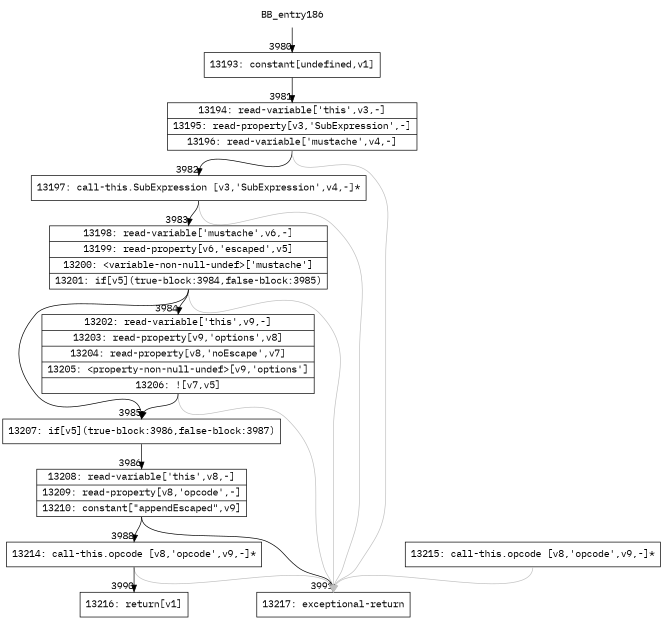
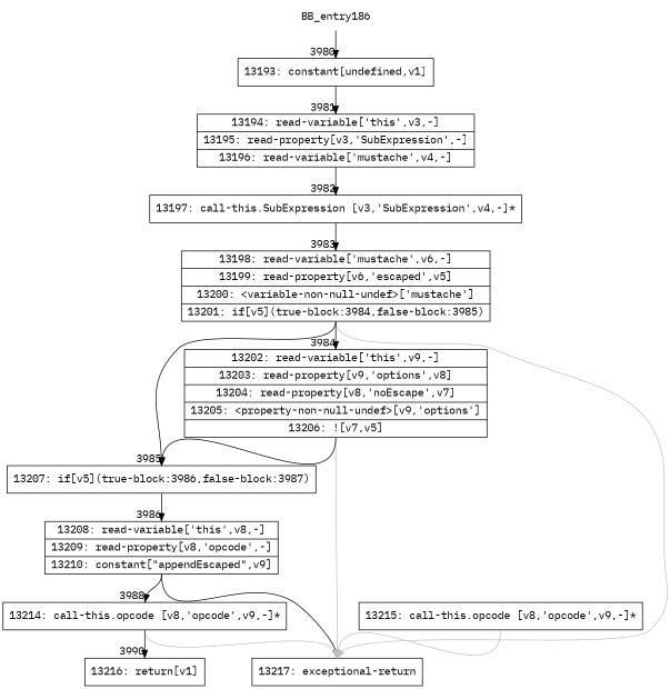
  digraph {
    fontname="IBM Plex Mono"
    rankdir=TD
    node [fontname="IBM Plex Mono" shape=record]
    edge [fontname="IBM Plex Mono" headport=n tailport=s]
    n1 [label=BB_entry186 shape=none]
    n2 [label="{13193: constant[undefined,v1]}"]
    n3 [label="{13194: read-variable['this',v3,-]|13195: read-property[v3,'SubExpression',-]|13196: read-variable['mustache',v4,-]}"]
    n4 [label="{13197: call-this.SubExpression [v3,'SubExpression',v4,-]*}"]
    n5 [label="{13217: exceptional-return}"]
    n6 [label="{13198: read-variable['mustache',v6,-]|13199: read-property[v6,'escaped',v5]|13200: \<variable-non-null-undef\>['mustache']|13201: if[v5](true-block:3984,false-block:3985)}"]
    n7 [label="{13207: if[v5](true-block:3986,false-block:3987)}"]
    n8 [label="{13202: read-variable['this',v9,-]|13203: read-property[v9,'options',v8]|13204: read-property[v8,'noEscape',v7]|13205: \<property-non-null-undef\>[v9,'options']|13206: ![v7,v5]}"]
    n9 [label="{13208: read-variable['this',v8,-]|13209: read-property[v8,'opcode',-]|13210: constant[\"appendEscaped\",v9]}"]
    n10 [label="{13214: call-this.opcode [v8,'opcode',v9,-]*}"]
    n11 [label="{13216: return[v1]}"]
    n12 [label="{13215: call-this.opcode [v8,'opcode',v9,-]*}"]
    n1 -> n2 [headlabel="    3980"]
    n2 -> n3 [headlabel="      3981"]
    n3 -> n4 [headlabel="      3982"]
-   n3 -> n5 [color=gray headlabel="      3991"]
-   n4 -> n5 [color=gray]
    n4 -> n6 [headlabel="      3983"]
    n6 -> n5 [color=gray]
    n6 -> n7 [headlabel="      3985"]
    n6 -> n8 [headlabel="      3984"]
    n7 -> n9 [headlabel="      3986"]
    n8 -> n5 [color=gray]
    n8 -> n7
    n9 -> n5 [color=black]
    n9 -> n10 [headlabel="      3988"]
    n10 -> n5 [color=gray]
    n10 -> n11 [headlabel="      3990"]
    n12 -> n5 [color=gray]
  }
